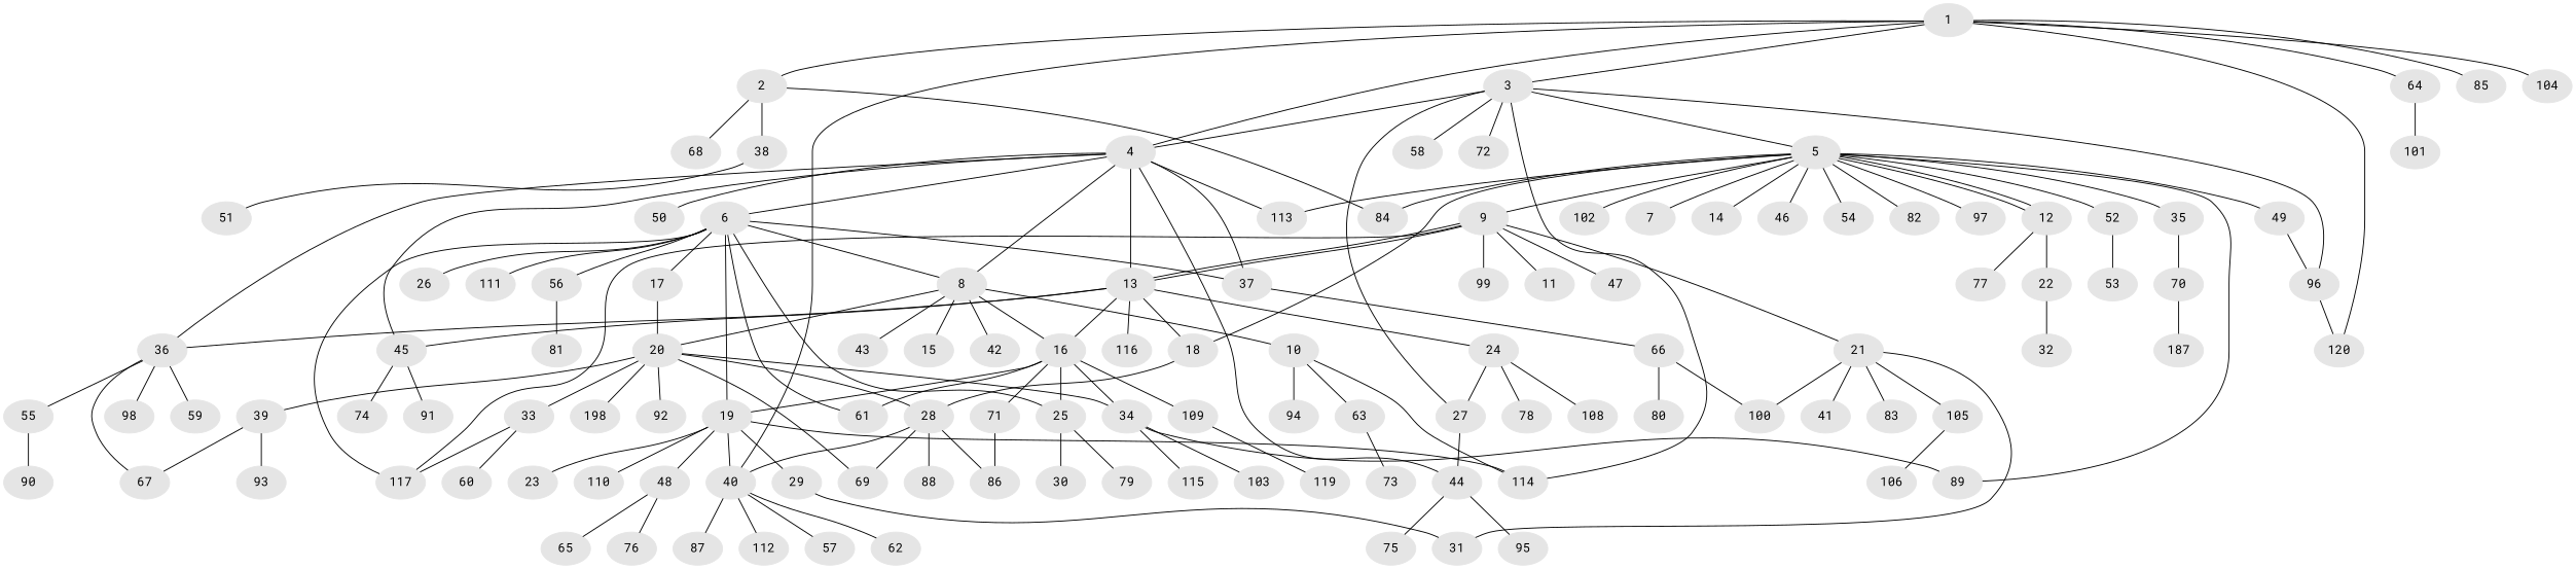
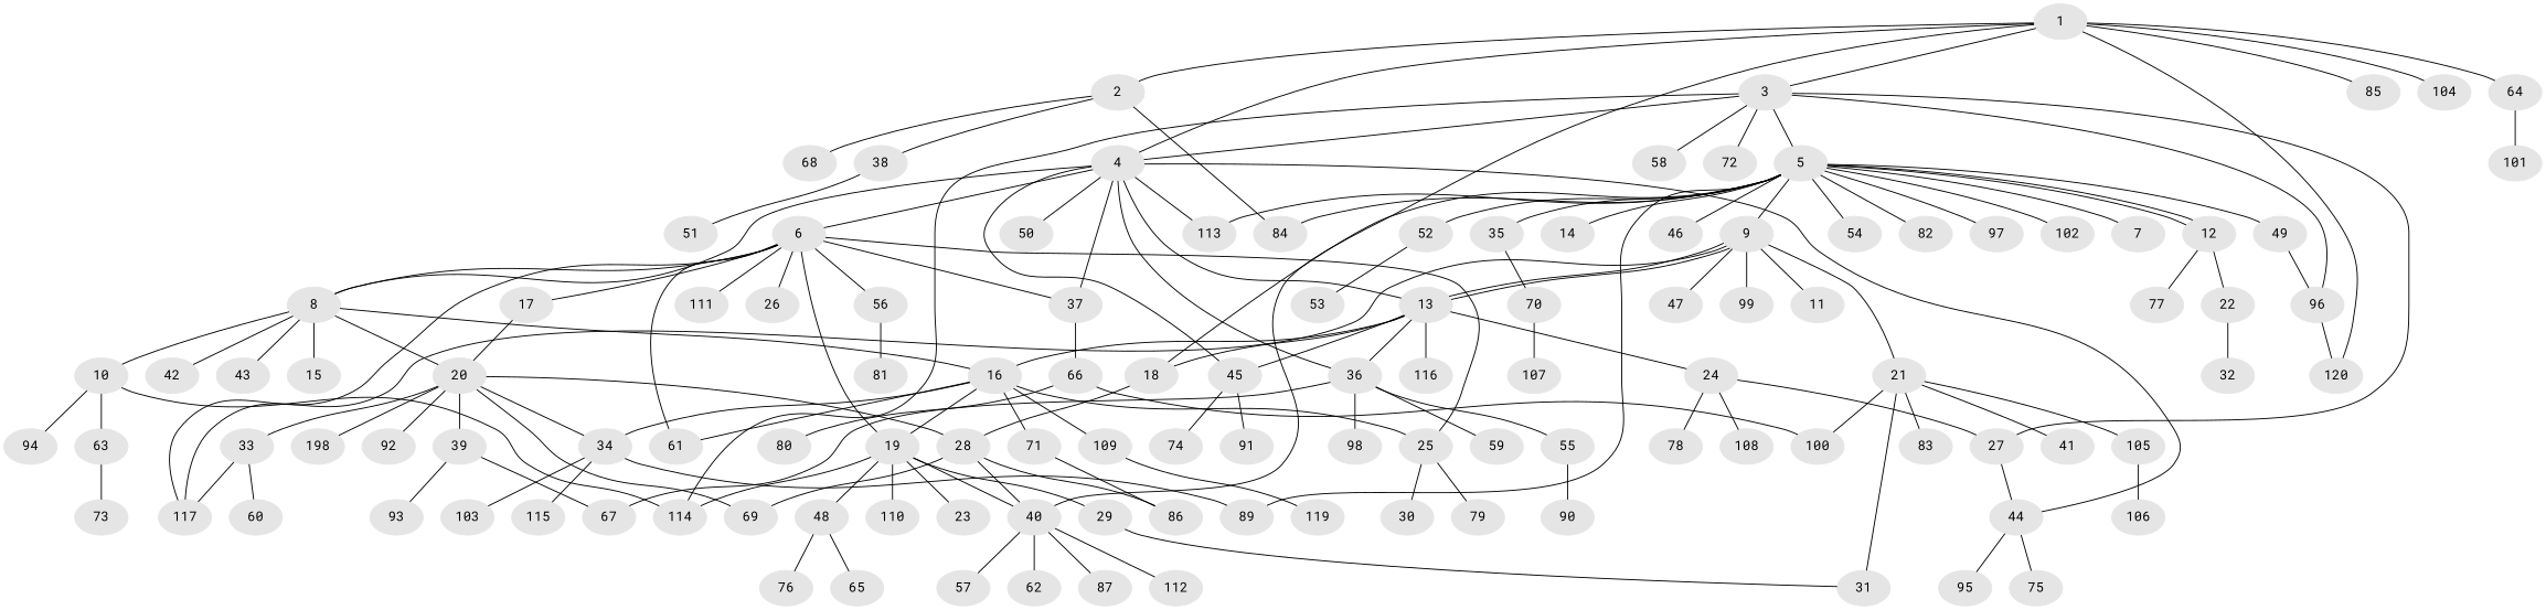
  graph {
    fontname="Roboto Mono"
    node [color=gray90 fontname="Roboto Mono" style=filled]
    edge [fontname="Roboto Mono"]
    1
    2
    3
    4
    40
    64
    85
    104
    120
    38
    68
    84
    5
    27
    58
    72
    96
    114
    6
    8
    13
    36
    37
    44
    45
    50
    113
    57
    62
    87
    112
    101
    51
    7
    9
    12
    14
    18
    35
    46
    49
    52
    54
    82
    89
    97
    102
    17
    19
    25
    26
    56
    61
    111
    117
    10
    15
    16
    20
    42
    43
    24
    116
    55
    59
    67
    98
    66
    75
    95
    74
    91
    11
    21
    47
    99
    22
    77
    28
    70
    53
    23
    29
    48
    110
    30
    79
    81
    63
    94
    34
    71
    109
    33
    39
    69
    92
    n98 [label=198]
    31
    41
    83
    100
    105
    73
    32
    78
    108
    103
    115
    86
    119
-   88
    65
    76
    60
    93
    106
-   107 [label=187]
+   107
    90
    80
    1 -- 2
    1 -- 3
    1 -- 4
    1 -- 40
    1 -- 64
    1 -- 85
    1 -- 104
    1 -- 120
    2 -- 38
    2 -- 68
    2 -- 84
    3 -- 4
    3 -- 5
    3 -- 27
    3 -- 58
    3 -- 72
    3 -- 96
    3 -- 114
    4 -- 6
    4 -- 8
    4 -- 13
    4 -- 36
    4 -- 37
    4 -- 44
    4 -- 45
    4 -- 50
    4 -- 113
    40 -- 57
    40 -- 62
    40 -- 87
    40 -- 112
    64 -- 101
    38 -- 51
    5 -- 84
    5 -- 113
    5 -- 7
    5 -- 9
    5 -- 12
    5 -- 12
    5 -- 14
    5 -- 18
    5 -- 35
    5 -- 46
    5 -- 49
    5 -- 52
    5 -- 54
    5 -- 82
    5 -- 89
    5 -- 97
    5 -- 102
    27 -- 44
    96 -- 120
    6 -- 8
    6 -- 37
    6 -- 17
    6 -- 19
    6 -- 25
    6 -- 26
    6 -- 56
    6 -- 61
    6 -- 111
    6 -- 117
    8 -- 10
    8 -- 15
    8 -- 16
    8 -- 20
    8 -- 42
    8 -- 43
    13 -- 36
    13 -- 45
    13 -- 18
    13 -- 16
    13 -- 24
    13 -- 116
    36 -- 55
    36 -- 59
    36 -- 67
    36 -- 98
    37 -- 66
    44 -- 75
    44 -- 95
    45 -- 74
    45 -- 91
    9 -- 13
    9 -- 13
    9 -- 117
    9 -- 11
    9 -- 21
    9 -- 47
    9 -- 99
    12 -- 22
    12 -- 77
    18 -- 28
    35 -- 70
    49 -- 96
    52 -- 53
    17 -- 20
    19 -- 40
    19 -- 114
    19 -- 23
    19 -- 29
    19 -- 48
    19 -- 110
    25 -- 30
    25 -- 79
    56 -- 81
    10 -- 114
    10 -- 63
    10 -- 94
    16 -- 19
    16 -- 25
    16 -- 61
    16 -- 34
    16 -- 71
    16 -- 109
    20 -- 28
    20 -- 34
    20 -- 33
    20 -- 39
    20 -- 69
    20 -- 92
    20 -- n98
    24 -- 27
    24 -- 78
    24 -- 108
    55 -- 90
    66 -- 100
    66 -- 80
    21 -- 31
    21 -- 41
    21 -- 83
    21 -- 100
    21 -- 105
    22 -- 32
    28 -- 40
    28 -- 69
    28 -- 86
-   28 -- 88
    70 -- 107
    29 -- 31
    48 -- 65
    48 -- 76
    63 -- 73
    34 -- 89
    34 -- 103
    34 -- 115
    71 -- 86
    109 -- 119
    33 -- 117
    33 -- 60
    39 -- 67
    39 -- 93
    105 -- 106
  }
